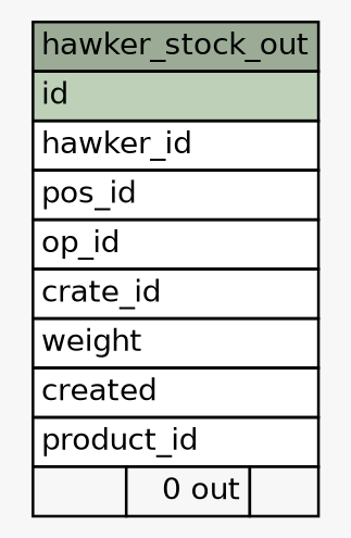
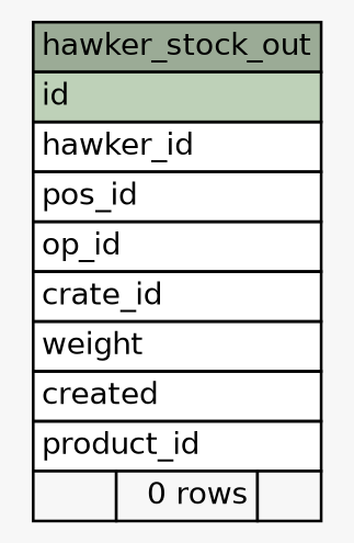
  digraph {
    bgcolor="#f7f7f7"
    fontname=Helvetica
    fontsize=11
    nodesep=0.18
    rankdir=RL
    ranksep=0.46
-   n1 [fontname=Helvetica fontsize=11 label=<     <TABLE BORDER="0" CELLBORDER="1" CELLSPACING="0" BGCOLOR="#ffffff">       <TR><TD COLSPAN="3" BGCOLOR="#9bab96" ALIGN="CENTER">hawker_stock_out</TD></TR>       <TR><TD PORT="id" COLSPAN="3" BGCOLOR="#bed1b8" ALIGN="LEFT">id</TD></TR>       <TR><TD PORT="hawker_id" COLSPAN="3" ALIGN="LEFT">hawker_id</TD></TR>       <TR><TD PORT="pos_id" COLSPAN="3" ALIGN="LEFT">pos_id</TD></TR>       <TR><TD PORT="op_id" COLSPAN="3" ALIGN="LEFT">op_id</TD></TR>       <TR><TD PORT="crate_id" COLSPAN="3" ALIGN="LEFT">crate_id</TD></TR>       <TR><TD PORT="weight" COLSPAN="3" ALIGN="LEFT">weight</TD></TR>       <TR><TD PORT="created" COLSPAN="3" ALIGN="LEFT">created</TD></TR>       <TR><TD PORT="product_id" COLSPAN="3" ALIGN="LEFT">product_id</TD></TR>       <TR><TD ALIGN="LEFT" BGCOLOR="#f7f7f7">  </TD><TD ALIGN="RIGHT" BGCOLOR="#f7f7f7">0 out</TD><TD ALIGN="RIGHT" BGCOLOR="#f7f7f7">  </TD></TR>     </TABLE>> shape=plaintext]
+   n1 [fontname=Helvetica fontsize=11 label=<     <TABLE BORDER="0" CELLBORDER="1" CELLSPACING="0" BGCOLOR="#ffffff">       <TR><TD COLSPAN="3" BGCOLOR="#9bab96" ALIGN="CENTER">hawker_stock_out</TD></TR>       <TR><TD PORT="id" COLSPAN="3" BGCOLOR="#bed1b8" ALIGN="LEFT">id</TD></TR>       <TR><TD PORT="hawker_id" COLSPAN="3" ALIGN="LEFT">hawker_id</TD></TR>       <TR><TD PORT="pos_id" COLSPAN="3" ALIGN="LEFT">pos_id</TD></TR>       <TR><TD PORT="op_id" COLSPAN="3" ALIGN="LEFT">op_id</TD></TR>       <TR><TD PORT="crate_id" COLSPAN="3" ALIGN="LEFT">crate_id</TD></TR>       <TR><TD PORT="weight" COLSPAN="3" ALIGN="LEFT">weight</TD></TR>       <TR><TD PORT="created" COLSPAN="3" ALIGN="LEFT">created</TD></TR>       <TR><TD PORT="product_id" COLSPAN="3" ALIGN="LEFT">product_id</TD></TR>       <TR><TD ALIGN="LEFT" BGCOLOR="#f7f7f7">  </TD><TD ALIGN="RIGHT" BGCOLOR="#f7f7f7">0 rows</TD><TD ALIGN="RIGHT" BGCOLOR="#f7f7f7">  </TD></TR>     </TABLE>> shape=plaintext]
  }
